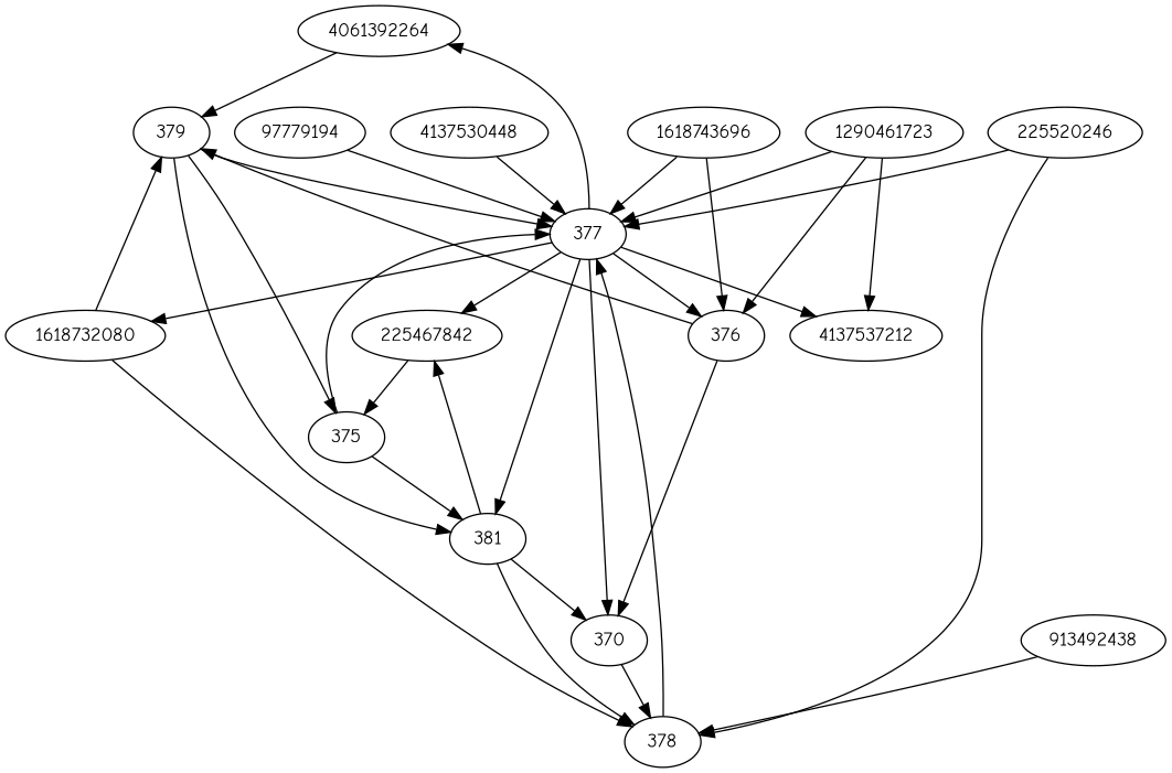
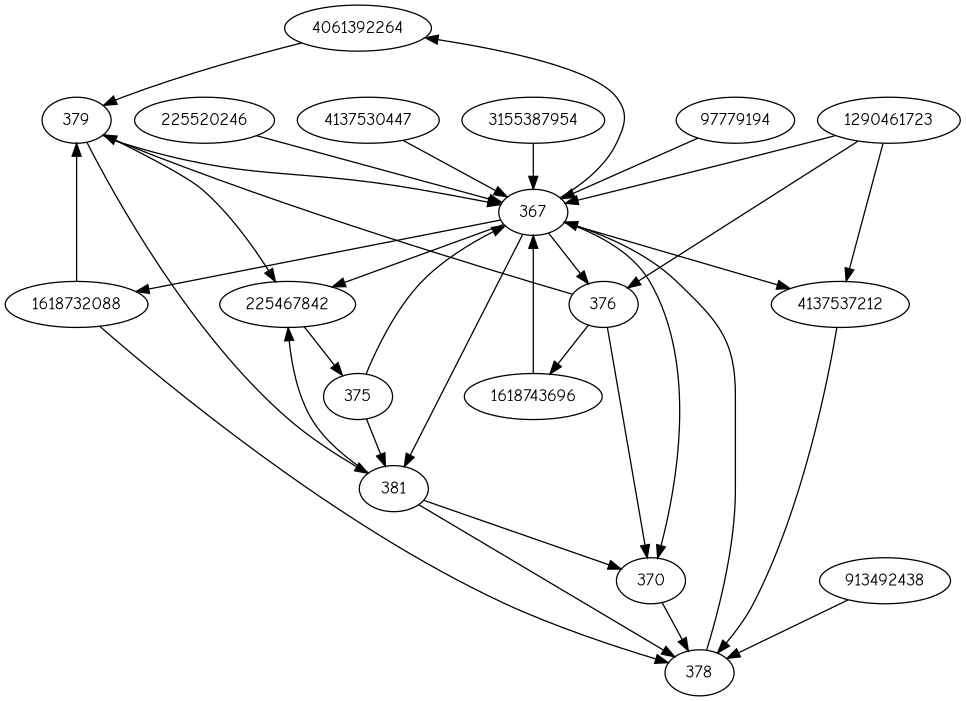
  strict digraph {
    fontname="Comic Neue"
    node [fontname="Comic Neue"]
    edge [fontname="Comic Neue"]
    4061392264
    379
-   377
+   377 [label=367]
    225467842
    381
-   1618732080
+   1618732080 [label=1618732088]
    370
    376
    4137537212
    375
    378
-   4137530447 [label=4137530448]
+   4137530447
    1618743696
+   3155387954
    97779194
    1290461723
    225520246
    913492438
    4061392264 -> 379
    379 -> 377
-   379 -> 375
+   379 -> 225467842
    379 -> 381
    377 -> 4061392264
    377 -> 225467842
    377 -> 381
    377 -> 1618732080
    377 -> 370
    377 -> 376
    377 -> 4137537212
    225467842 -> 375
    381 -> 225467842
    381 -> 370
    381 -> 378
    1618732080 -> 379
    1618732080 -> 378
    370 -> 378
    376 -> 379
    376 -> 370
-   225520246 -> 378
+   4137537212 -> 378
    375 -> 377
    375 -> 381
    378 -> 377
    4137530447 -> 377
    1618743696 -> 377
-   1618743696 -> 376
+   376 -> 1618743696
+   3155387954 -> 377
    97779194 -> 377
    1290461723 -> 377
    1290461723 -> 376
    1290461723 -> 4137537212
    225520246 -> 377
    913492438 -> 378
  }
